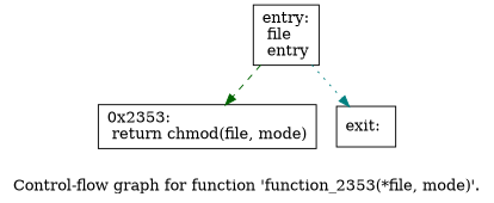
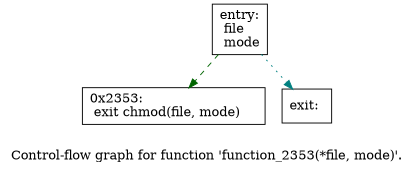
  digraph {
    label="Control-flow graph for function 'function_2353(*file, mode)'."
    node [shape=record]
    edge [arrowhead=normal]
-   n1 [label="{entry:\l  file\l  entry\l}"]
-   n2 [label="{0x2353:\l  return chmod(file, mode)\l}"]
+   n1 [label="{entry:\l  file\l  mode\l}"]
+   n2 [label="{0x2353:\l  exit chmod(file, mode)\l}"]
    n3 [label="{exit:\l}"]
    n1 -> n2 [color=darkgreen style=dashed]
    n1 -> n3 [color=teal style=dotted]
  }
